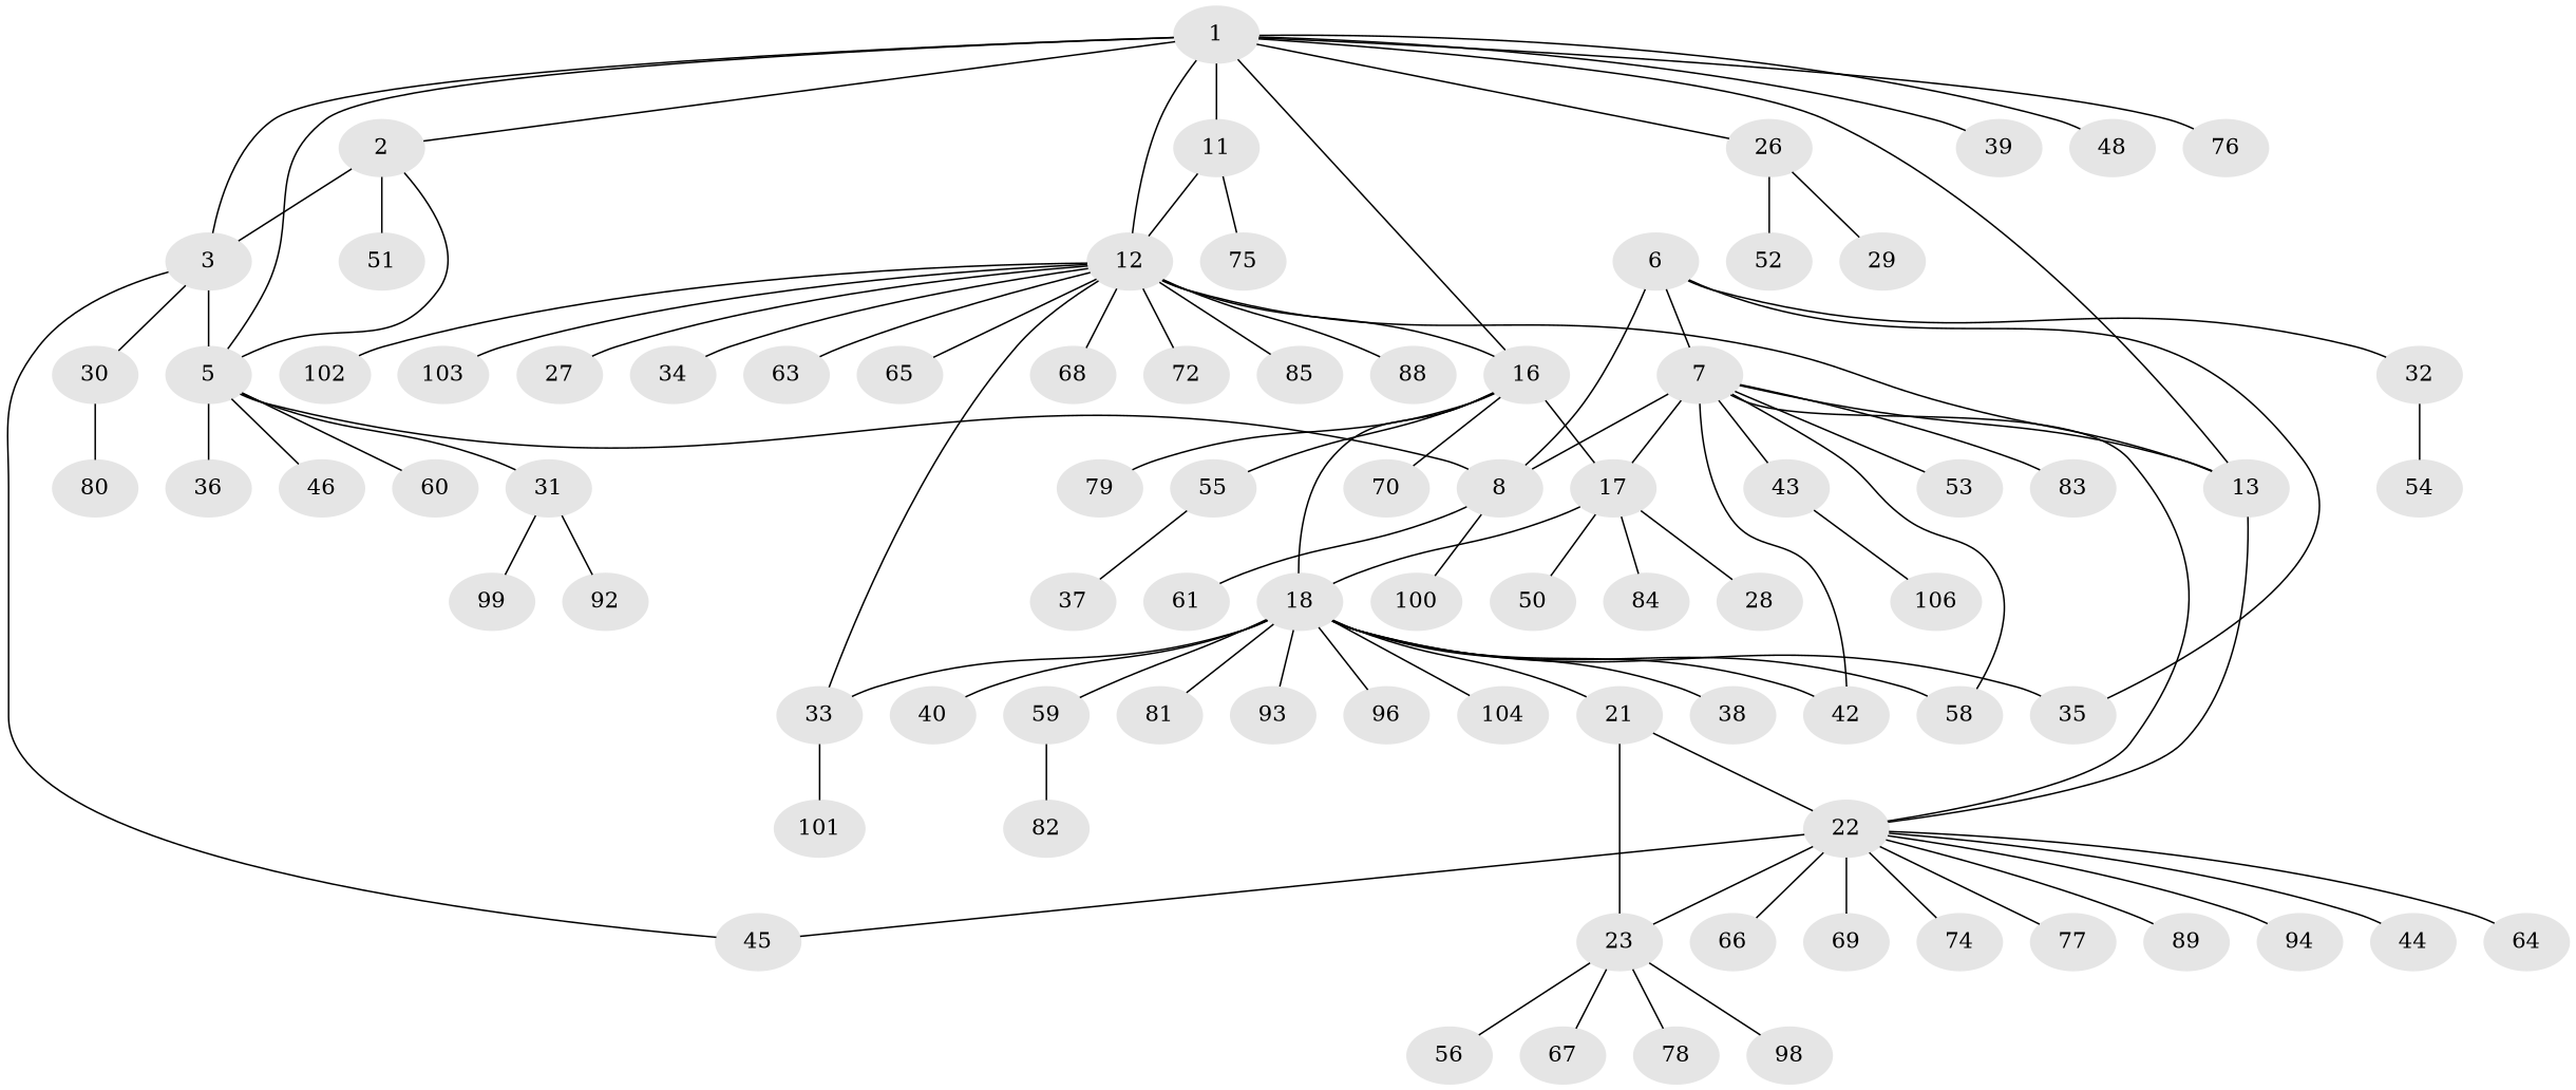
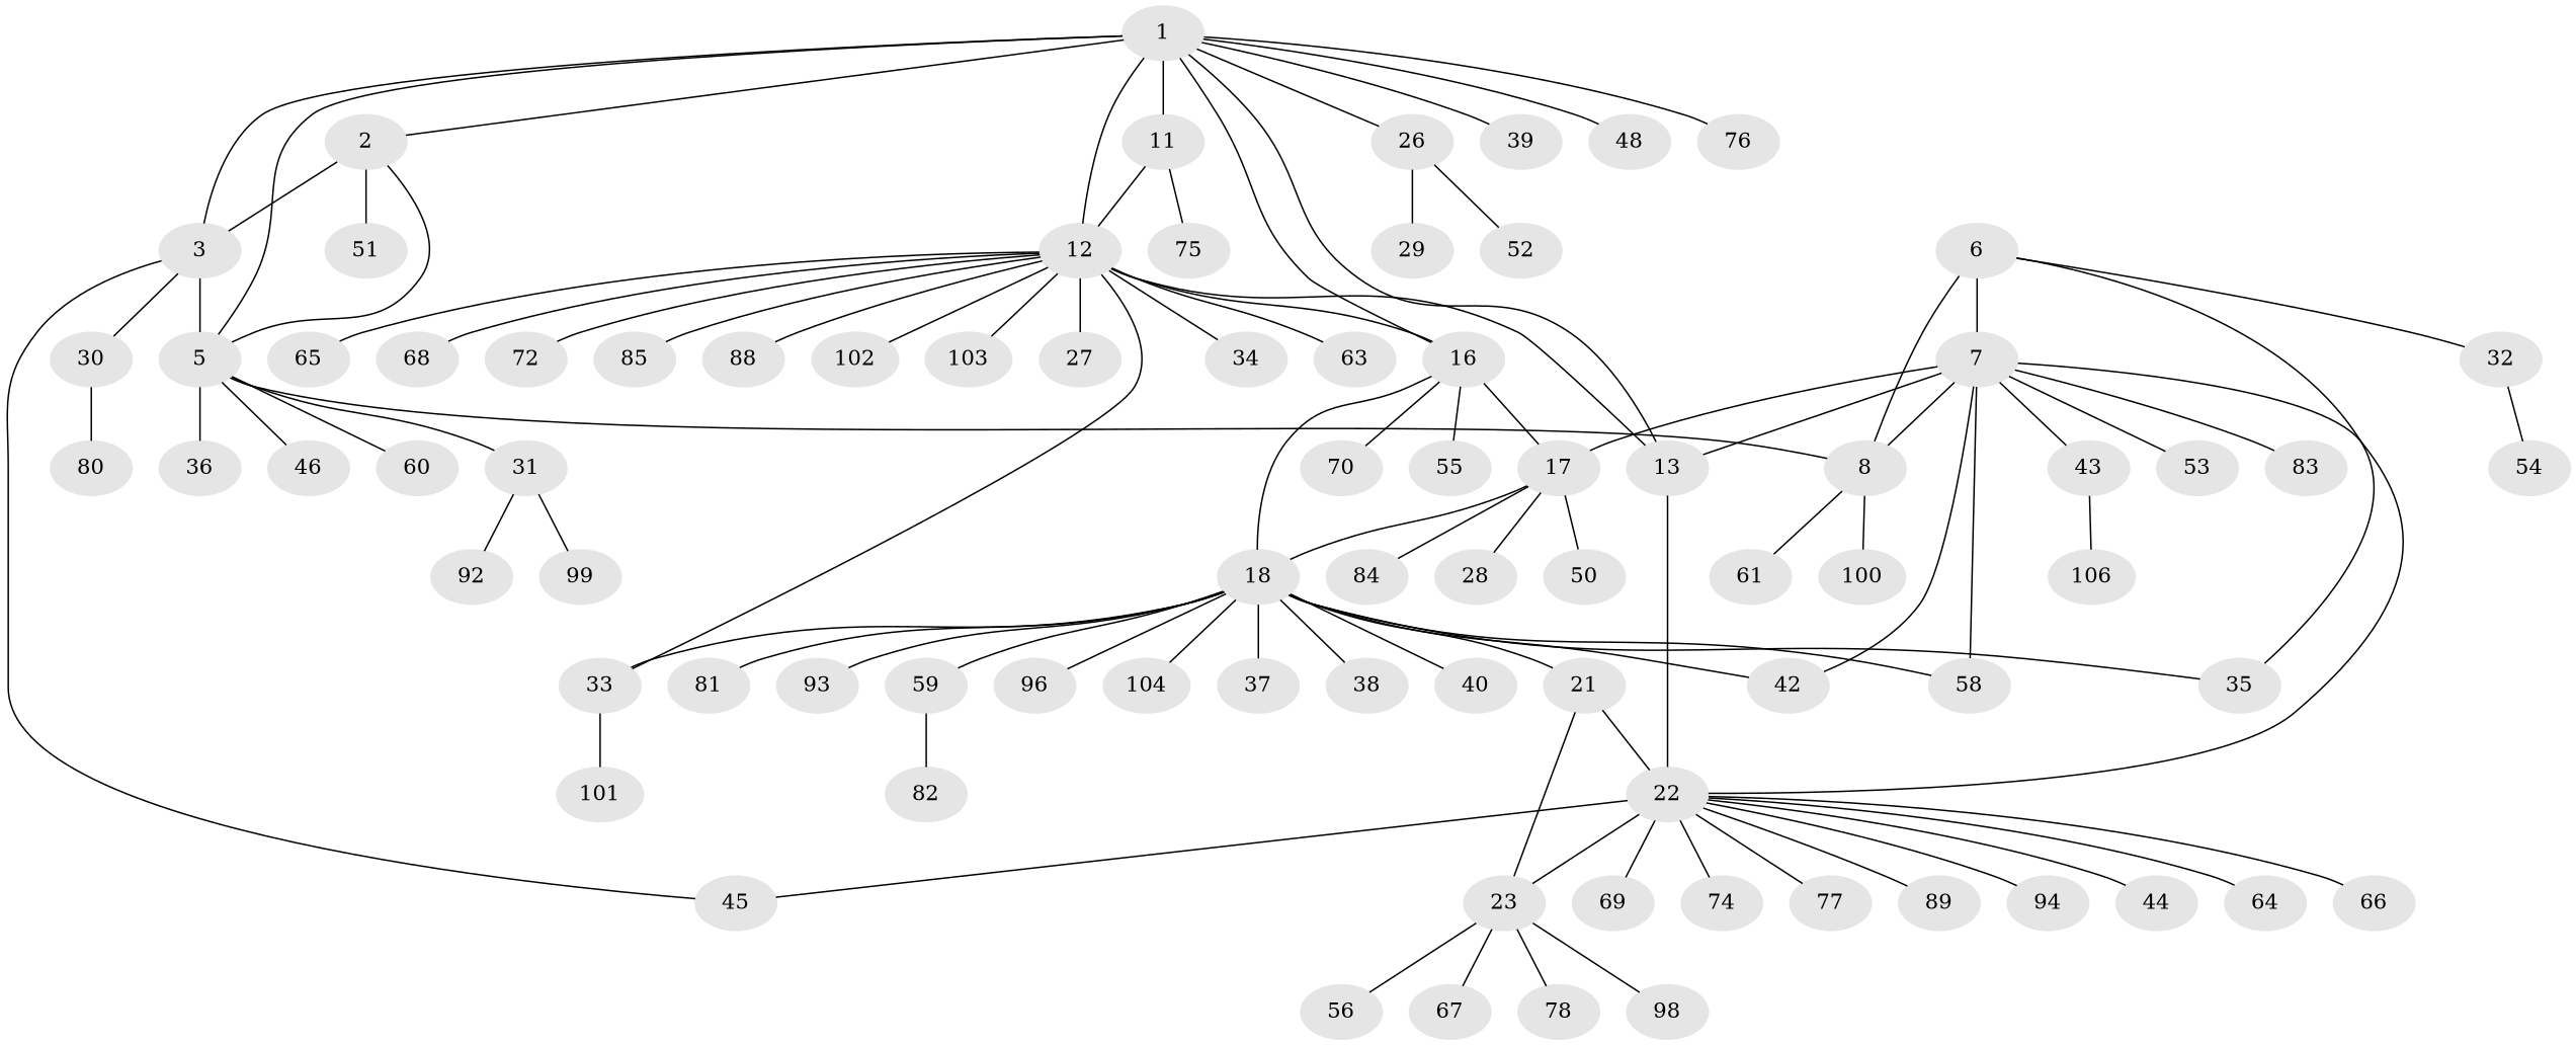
  graph {
    node [color=gray90 style=filled]
    1 [super="+15"]
    2
    3 [super="+4"]
    5 [super="+73"]
    11 [super="+57"]
    12 [super="+14"]
    13 [super="+87"]
    16 [super="+20"]
    26
    39
    48
    76
    51 [super="+90"]
    30
    45 [super="+47"]
    8 [super="+81"]
    31 [super="+71"]
    36
    46
    60
    75
    27
    33 [super="+49"]
    34
    63
    65
    68
    72
    85
    88
    102
    103
    22 [super="+25"]
    17 [super="+62"]
    18 [super="+19"]
    55
    70
-   79
    29 [super="+86"]
    52
    23 [super="+24"]
    44
    64
    66
    69
    74
    77
    89
    94
    80
    61
    100
    92
    99
    6 [super="+10"]
    7 [super="+9"]
    32 [super="+41"]
    35
    42 [super="+95"]
    43
    53
    58
    83
    54
    28
    50
    84
    106
    101
    21
    37
    38
    40
    59
    n75 [label=81 super="+105"]
    93
    96
    104
    82
    56
    67
    78
    98
    1 -- 2
    1 -- 3 [weight=2]
    1 -- 5
    1 -- 11
    1 -- 12 [weight=2]
    1 -- 13
    1 -- 16
    1 -- 26
    1 -- 39
    1 -- 48
    1 -- 76
    2 -- 3 [weight=2]
    2 -- 5
    2 -- 51
    3 -- 5 [weight=2]
    3 -- 30
    3 -- 45
    5 -- 8
    5 -- 31
    5 -- 36
    5 -- 46
    5 -- 60
    11 -- 12 [weight=2]
    11 -- 75
    12 -- 13 [weight=2]
    12 -- 16
    12 -- 27
    12 -- 33
    12 -- 34
    12 -- 63
    12 -- 65
    12 -- 68
    12 -- 72
    12 -- 85
    12 -- 88
    12 -- 102
    12 -- 103
    13 -- 22
    16 -- 17 [weight=2]
    16 -- 18 [weight=4]
    16 -- 55
    16 -- 70
-   16 -- 79
    26 -- 29
    26 -- 52
    30 -- 80
    8 -- 61
    8 -- 100
    31 -- 92
    31 -- 99
    33 -- 101
    22 -- 45
    22 -- 23 [weight=4]
    22 -- 44
    22 -- 64
    22 -- 66
    22 -- 69
    22 -- 74
    22 -- 77
    22 -- 89
    22 -- 94
    17 -- 18 [weight=2]
    17 -- 28
    17 -- 50
    17 -- 84
    18 -- 33
    18 -- 35
    18 -- 42
    18 -- 58
    18 -- 21
-   55 -- 37
+   18 -- 37
    18 -- 38
    18 -- 40
    18 -- 59
    18 -- n75
    18 -- 93
    18 -- 96
    18 -- 104
    23 -- 56
    23 -- 67
    23 -- 78
    23 -- 98
    6 -- 8 [weight=2]
    6 -- 7 [weight=4]
    6 -- 32
    6 -- 35
    7 -- 13
    7 -- 8 [weight=2]
    7 -- 22
    7 -- 17
    7 -- 42
    7 -- 43
    7 -- 53
    7 -- 58
    7 -- 83
    32 -- 54
    43 -- 106
    21 -- 22 [weight=2]
    21 -- 23 [weight=2]
    59 -- 82
  }
